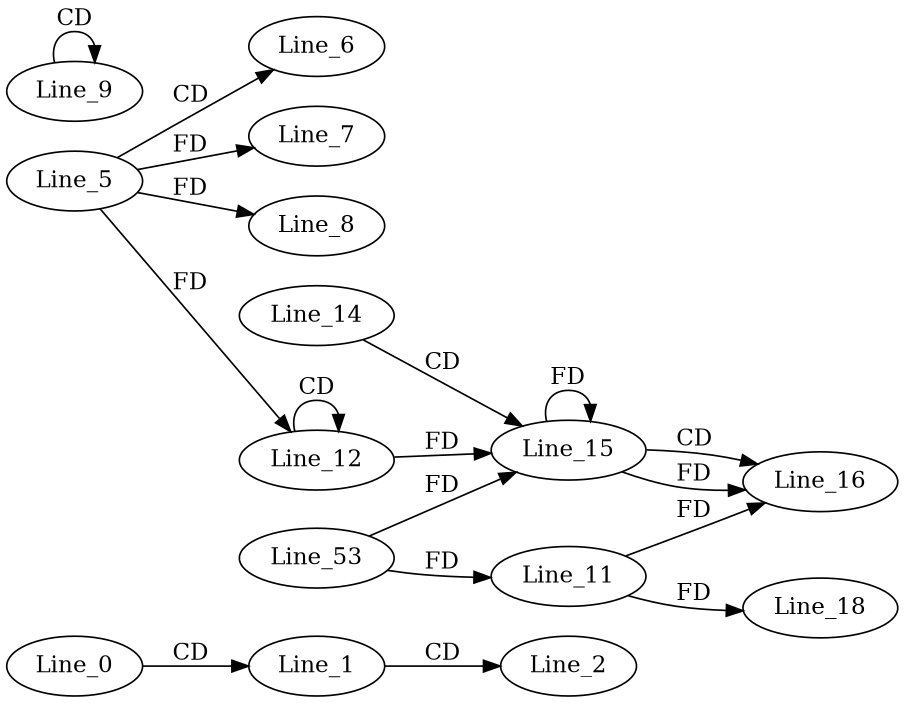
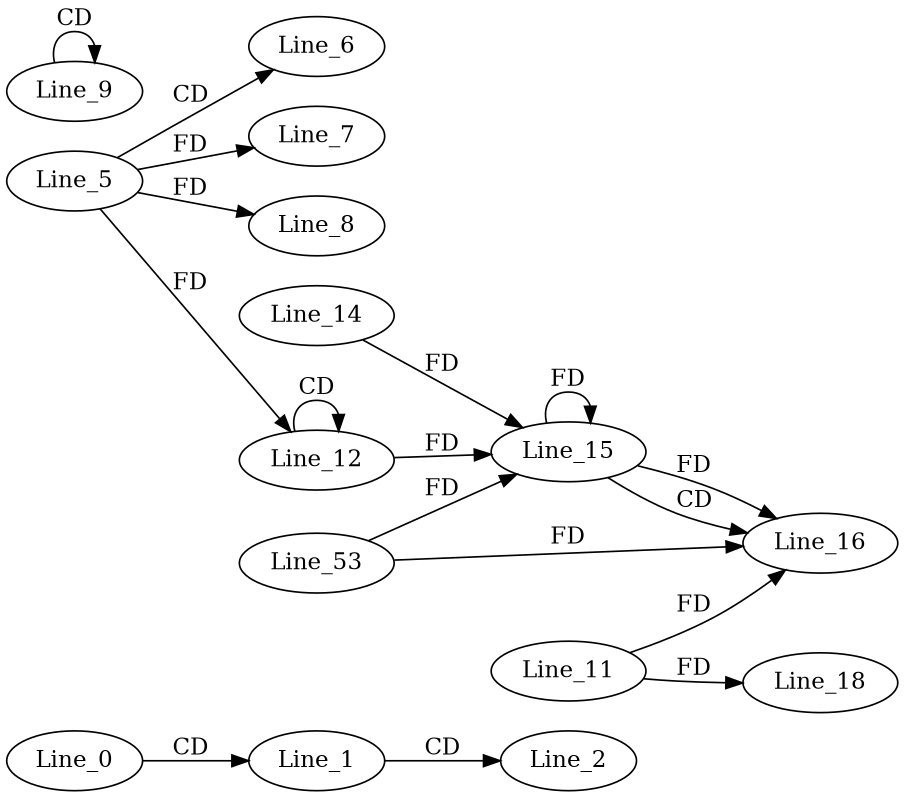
  digraph {
    rankdir=LR
    Line_0
    Line_1
    Line_2
    Line_5
    Line_6
    Line_7
    Line_8
    Line_12
    Line_15
    Line_9
    Line_16
    Line_14
    n13 [label=Line_53]
    Line_11
    Line_18
    Line_0 -> Line_1 [label=CD]
    Line_1 -> Line_2 [label=CD]
    Line_5 -> Line_6 [label=CD]
    Line_5 -> Line_7 [label=FD]
    Line_5 -> Line_8 [label=FD]
    Line_5 -> Line_12 [label=FD]
    Line_12 -> Line_12 [label=CD]
    Line_12 -> Line_15 [label=FD]
    Line_15 -> Line_15 [label=FD]
    Line_15 -> Line_16 [label=CD]
    Line_15 -> Line_16 [label=FD]
    Line_9 -> Line_9 [label=CD]
-   Line_14 -> Line_15 [label=CD]
+   Line_14 -> Line_15 [label=FD]
    n13 -> Line_15 [label=FD]
-   n13 -> Line_11 [label=FD]
+   n13 -> Line_16 [label=FD]
    Line_11 -> Line_16 [label=FD]
    Line_11 -> Line_18 [label=FD]
  }
